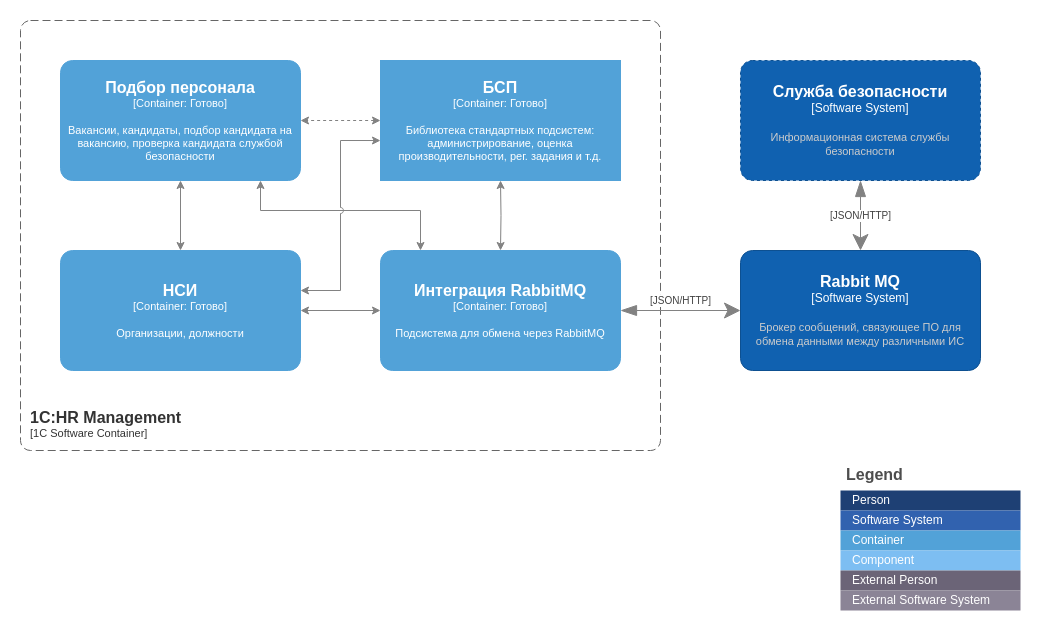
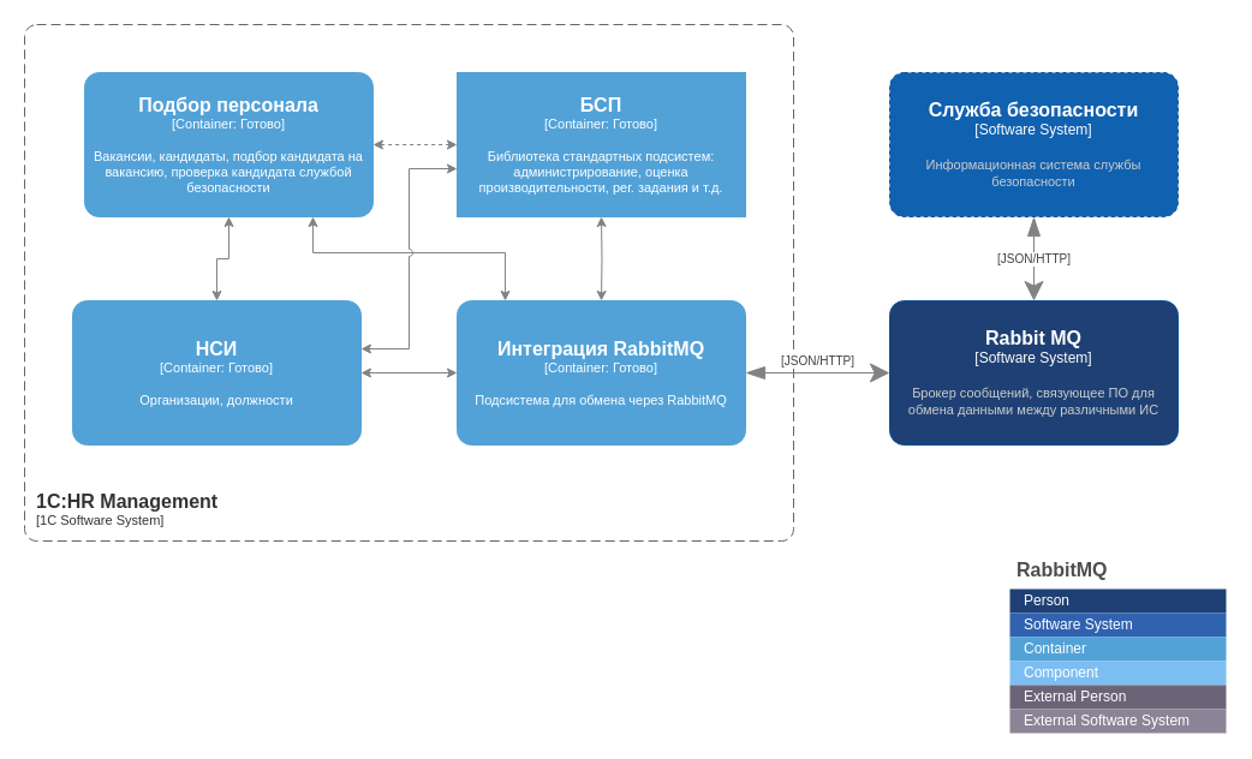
  <mxCell id="0" />
  <mxCell id="1" parent="0" />
- <mxCell id="2" value="&lt;font style=&quot;font-size: 16px&quot;&gt;&lt;b&gt;&lt;div style=&quot;text-align: left&quot;&gt;1С:HR Management&lt;/div&gt;&lt;/b&gt;&lt;/font&gt;&lt;div style=&quot;text-align: left&quot;&gt;[1С Software Container]&lt;/div&gt;" style="rounded=1;fontSize=11;whiteSpace=wrap;html=1;dashed=1;arcSize=20;fillColor=none;strokeColor=#666666;fontColor=#333333;labelBackgroundColor=none;align=left;verticalAlign=bottom;labelBorderColor=none;spacingTop=0;spacing=10;dashPattern=8 4;metaEdit=1;rotatable=0;perimeter=rectanglePerimeter;noLabel=0;labelPadding=0;allowArrows=0;connectable=0;expand=0;recursiveResize=0;editable=1;pointerEvents=0;absoluteArcSize=1;points=[[0.25,0,0],[0.5,0,0],[0.75,0,0],[1,0.25,0],[1,0.5,0],[1,0.75,0],[0.75,1,0],[0.5,1,0],[0.25,1,0],[0,0.75,0],[0,0.5,0],[0,0.25,0]];" parent="1" vertex="1"><mxGeometry x="20" y="20" width="640" height="430" as="geometry" /></mxCell>
- <mxCell id="3" value="&lt;font style=&quot;font-size: 16px&quot;&gt;&lt;b&gt;Подбор персонала&lt;/b&gt;&lt;/font&gt;&lt;div&gt;[Container: Готово]&lt;/div&gt;&lt;br&gt;&lt;div&gt;&lt;font style=&quot;font-size: 11px&quot;&gt;&lt;font&gt;Вакансии, кандидаты, подбор кандидата на вакансию, проверка кандидата службой безопасности&lt;/font&gt;&lt;/font&gt;&lt;/div&gt;" style="rounded=1;whiteSpace=wrap;html=1;fontSize=11;labelBackgroundColor=none;fillColor=#52A2D8;align=center;arcSize=10;strokeColor=#52A2D8;metaEdit=1;resizable=0;points=[[0.25,0,0],[0.5,0,0],[0.75,0,0],[1,0.25,0],[1,0.5,0],[1,0.75,0],[0.75,1,0],[0.5,1,0],[0.25,1,0],[0,0.75,0],[0,0.5,0],[0,0.25,0]];fontColor=#FFFFFF;" parent="1" vertex="1"><mxGeometry x="60" y="60" width="240" height="120" as="geometry" /></mxCell>
+ <mxCell id="2" value="&lt;font style=&quot;font-size: 16px&quot;&gt;&lt;b&gt;&lt;div style=&quot;text-align: left&quot;&gt;1С:HR Management&lt;/div&gt;&lt;/b&gt;&lt;/font&gt;&lt;div style=&quot;text-align: left&quot;&gt;[1С Software System]&lt;/div&gt;" style="rounded=1;fontSize=11;whiteSpace=wrap;html=1;dashed=1;arcSize=20;fillColor=none;strokeColor=#666666;fontColor=#333333;labelBackgroundColor=none;align=left;verticalAlign=bottom;labelBorderColor=none;spacingTop=0;spacing=10;dashPattern=8 4;metaEdit=1;rotatable=0;perimeter=rectanglePerimeter;noLabel=0;labelPadding=0;allowArrows=0;connectable=0;expand=0;recursiveResize=0;editable=1;pointerEvents=0;absoluteArcSize=1;points=[[0.25,0,0],[0.5,0,0],[0.75,0,0],[1,0.25,0],[1,0.5,0],[1,0.75,0],[0.75,1,0],[0.5,1,0],[0.25,1,0],[0,0.75,0],[0,0.5,0],[0,0.25,0]];" parent="1" vertex="1"><mxGeometry x="20" y="20" width="640" height="430" as="geometry" /></mxCell>
+ <mxCell id="3" value="&lt;font style=&quot;font-size: 16px&quot;&gt;&lt;b&gt;Подбор персонала&lt;/b&gt;&lt;/font&gt;&lt;div&gt;[Container: Готово]&lt;/div&gt;&lt;br&gt;&lt;div&gt;&lt;font style=&quot;font-size: 11px&quot;&gt;&lt;font&gt;Вакансии, кандидаты, подбор кандидата на вакансию, проверка кандидата службой безопасности&lt;/font&gt;&lt;/font&gt;&lt;/div&gt;" style="rounded=1;whiteSpace=wrap;html=1;fontSize=11;labelBackgroundColor=none;fillColor=#52A2D8;align=center;arcSize=10;strokeColor=#52A2D8;metaEdit=1;resizable=0;points=[[0.25,0,0],[0.5,0,0],[0.75,0,0],[1,0.25,0],[1,0.5,0],[1,0.75,0],[0.75,1,0],[0.5,1,0],[0.25,1,0],[0,0.75,0],[0,0.5,0],[0,0.25,0]];fontColor=#FFFFFF;" parent="1" vertex="1"><mxGeometry x="70" y="60" width="240" height="120" as="geometry" /></mxCell>
  <mxCell id="4" value="&lt;font style=&quot;font-size: 16px&quot;&gt;&lt;b&gt;БСП&lt;/b&gt;&lt;/font&gt;&lt;div&gt;[Container: Готово]&lt;/div&gt;&lt;br&gt;&lt;div&gt;&lt;font style=&quot;font-size: 11px&quot;&gt;&lt;font&gt;Библиотека стандартных подсистем: администрирование, оценка производительности, рег. задания и т.д.&lt;/font&gt;&lt;/font&gt;&lt;/div&gt;" style="whiteSpace=wrap;html=1;fontSize=11;labelBackgroundColor=none;fillColor=#52A2D8;align=center;arcSize=10;strokeColor=#52A2D8;metaEdit=1;resizable=0;points=[[0.25,0,0],[0.5,0,0],[0.75,0,0],[1,0.25,0],[1,0.5,0],[1,0.75,0],[0.75,1,0],[0.5,1,0],[0.25,1,0],[0,0.75,0],[0,0.5,0],[0,0.25,0]];fontColor=#FFFFFF;rounded=0;" parent="1" vertex="1"><mxGeometry x="380" y="60" width="240" height="120" as="geometry" /></mxCell>
  <mxCell id="5" value="" style="edgeStyle=orthogonalEdgeStyle;rounded=0;orthogonalLoop=1;jettySize=auto;html=1;strokeColor=#828282;startArrow=classic;startFill=1;" edge="1" parent="1" source="6" target="3"><mxGeometry relative="1" as="geometry" /></mxCell>
  <mxCell id="6" value="&lt;font style=&quot;font-size: 16px&quot;&gt;&lt;b&gt;НСИ&lt;/b&gt;&lt;/font&gt;&lt;div&gt;[Container: Готово]&lt;/div&gt;&lt;br&gt;&lt;div&gt;&lt;font style=&quot;font-size: 11px&quot;&gt;&lt;font&gt;Организации, должности&lt;/font&gt;&lt;/font&gt;&lt;/div&gt;" style="rounded=1;whiteSpace=wrap;html=1;fontSize=11;labelBackgroundColor=none;fillColor=#52A2D8;align=center;arcSize=10;strokeColor=#52A2D8;metaEdit=1;resizable=0;points=[[0.25,0,0],[0.5,0,0],[0.75,0,0],[1,0.25,0],[1,0.5,0],[1,0.75,0],[0.75,1,0],[0.5,1,0],[0.25,1,0],[0,0.75,0],[0,0.5,0],[0,0.25,0]];fontColor=#FFFFFF;" parent="1" vertex="1"><mxGeometry x="60" y="250" width="240" height="120" as="geometry" /></mxCell>
  <mxCell id="7" value="&lt;font style=&quot;font-size: 16px&quot;&gt;&lt;b&gt;Интеграция RabbitMQ&lt;/b&gt;&lt;/font&gt;&lt;div&gt;[Container: Готово]&lt;/div&gt;&lt;br&gt;&lt;div&gt;&lt;font style=&quot;font-size: 11px&quot;&gt;&lt;font&gt;Подсистема для обмена через RabbitMQ&lt;/font&gt;&lt;/font&gt;&lt;/div&gt;" style="rounded=1;whiteSpace=wrap;html=1;fontSize=11;labelBackgroundColor=none;fillColor=#52A2D8;align=center;arcSize=10;strokeColor=#52A2D8;metaEdit=1;resizable=0;points=[[0.25,0,0],[0.5,0,0],[0.75,0,0],[1,0.25,0],[1,0.5,0],[1,0.75,0],[0.75,1,0],[0.5,1,0],[0.25,1,0],[0,0.75,0],[0,0.5,0],[0,0.25,0]];fontColor=#FFFFFF;" parent="1" vertex="1"><mxGeometry x="380" y="250" width="240" height="120" as="geometry" /></mxCell>
- <mxCell id="8" value="&lt;font style=&quot;font-size: 16px&quot;&gt;&lt;b&gt;Rabbit MQ&lt;/b&gt;&lt;/font&gt;&lt;div&gt;[Software System]&lt;/div&gt;&lt;br&gt;&lt;div&gt;&lt;font style=&quot;font-size: 11px&quot;&gt;&lt;font color=&quot;#cccccc&quot;&gt;Брокер сообщений, связующее ПО для обмена данными между различными ИС&lt;/font&gt;&lt;/div&gt;" style="rounded=1;whiteSpace=wrap;html=1;labelBackgroundColor=none;fillColor=#1061B0;fontColor=#ffffff;align=center;arcSize=10;strokeColor=#0D5091;metaEdit=1;resizable=0;points=[[0.25,0,0],[0.5,0,0],[0.75,0,0],[1,0.25,0],[1,0.5,0],[1,0.75,0],[0.75,1,0],[0.5,1,0],[0.25,1,0],[0,0.75,0],[0,0.5,0],[0,0.25,0]];" parent="1" vertex="1"><mxGeometry x="740" y="250" width="240" height="120" as="geometry" /></mxCell>
+ <mxCell id="8" value="&lt;font style=&quot;font-size: 16px&quot;&gt;&lt;b&gt;Rabbit MQ&lt;/b&gt;&lt;/font&gt;&lt;div&gt;[Software System]&lt;/div&gt;&lt;br&gt;&lt;div&gt;&lt;font style=&quot;font-size: 11px&quot;&gt;&lt;font color=&quot;#cccccc&quot;&gt;Брокер сообщений, связующее ПО для обмена данными между различными ИС&lt;/font&gt;&lt;/div&gt;" style="rounded=1;whiteSpace=wrap;html=1;labelBackgroundColor=none;fillColor=#1e4074;fontColor=#ffffff;align=center;arcSize=10;strokeColor=#0D5091;metaEdit=1;resizable=0;points=[[0.25,0,0],[0.5,0,0],[0.75,0,0],[1,0.25,0],[1,0.5,0],[1,0.75,0],[0.75,1,0],[0.5,1,0],[0.25,1,0],[0,0.75,0],[0,0.5,0],[0,0.25,0]];" parent="1" vertex="1"><mxGeometry x="740" y="250" width="240" height="120" as="geometry" /></mxCell>
  <mxCell id="9" value="&lt;font style=&quot;font-size: 16px&quot;&gt;&lt;b&gt;Служба безопасности&lt;/b&gt;&lt;/font&gt;&lt;div&gt;[Software System]&lt;/div&gt;&lt;br&gt;&lt;div&gt;&lt;font style=&quot;font-size: 11px&quot;&gt;&lt;font color=&quot;#cccccc&quot;&gt;Информационная система службы безопасности&lt;/font&gt;&lt;/div&gt;" style="rounded=1;whiteSpace=wrap;html=1;labelBackgroundColor=none;fillColor=#1061B0;fontColor=#ffffff;align=center;arcSize=10;strokeColor=#0D5091;metaEdit=1;resizable=0;points=[[0.25,0,0],[0.5,0,0],[0.75,0,0],[1,0.25,0],[1,0.5,0],[1,0.75,0],[0.75,1,0],[0.5,1,0],[0.25,1,0],[0,0.75,0],[0,0.5,0],[0,0.25,0]];dashed=1;" parent="1" vertex="1"><mxGeometry x="740" y="60" width="240" height="120" as="geometry" /></mxCell>
  <mxCell id="10" value="&lt;div style=&quot;text-align: left&quot;&gt;&lt;div style=&quot;text-align: center&quot;&gt;&lt;b&gt;&lt;/b&gt;&lt;/div&gt;&lt;div style=&quot;text-align: center&quot;&gt;[JSON/HTTP]&lt;/div&gt;&lt;/div&gt;" style="endArrow=blockThin;html=1;fontSize=10;fontColor=#404040;strokeWidth=1;endFill=1;strokeColor=#828282;elbow=vertical;metaEdit=1;endSize=14;startSize=14;jumpStyle=arc;jumpSize=16;rounded=0;edgeStyle=orthogonalEdgeStyle;startArrow=classic;startFill=1;entryX=1;entryY=0.5;entryDx=0;entryDy=0;entryPerimeter=0;exitX=0;exitY=0.5;exitDx=0;exitDy=0;exitPerimeter=0;" parent="1" source="8" target="7" edge="1"><mxGeometry y="-10" width="240" relative="1" as="geometry"><mxPoint x="920" y="475" as="sourcePoint" /><mxPoint x="770" y="384.5" as="targetPoint" /><Array as="points"><mxPoint x="680" y="310" /><mxPoint x="680" y="310" /></Array><mxPoint as="offset" /></mxGeometry></mxCell>
  <mxCell id="11" value="&lt;div style=&quot;text-align: left&quot;&gt;&lt;div style=&quot;text-align: center&quot;&gt;&lt;b&gt;&lt;/b&gt;&lt;/div&gt;&lt;div style=&quot;text-align: center&quot;&gt;[JSON/HTTP]&lt;/div&gt;&lt;/div&gt;" style="endArrow=blockThin;html=1;fontSize=10;fontColor=#404040;strokeWidth=1;endFill=1;strokeColor=#828282;elbow=vertical;metaEdit=1;endSize=14;startSize=14;jumpStyle=arc;jumpSize=16;rounded=0;edgeStyle=orthogonalEdgeStyle;startArrow=classic;startFill=1;entryX=0.5;entryY=1;entryDx=0;entryDy=0;entryPerimeter=0;exitX=0.5;exitY=0;exitDx=0;exitDy=0;exitPerimeter=0;" parent="1" source="8" target="9" edge="1"><mxGeometry width="240" relative="1" as="geometry"><mxPoint x="1020" y="295" as="sourcePoint" /><mxPoint x="1020" y="95" as="targetPoint" /><Array as="points"><mxPoint x="860" y="210" /><mxPoint x="860" y="210" /></Array></mxGeometry></mxCell>
- <mxCell id="12" value="Legend" style="shape=table;startSize=30;container=1;collapsible=0;childLayout=tableLayout;fontSize=16;align=left;verticalAlign=top;fillColor=none;strokeColor=none;fontColor=#4D4D4D;fontStyle=1;spacingLeft=6;spacing=0;resizable=0;" parent="1" vertex="1"><mxGeometry x="840" y="460" width="180" height="150" as="geometry" /></mxCell>
+ <mxCell id="12" value="RabbitMQ" style="shape=table;startSize=30;container=1;collapsible=0;childLayout=tableLayout;fontSize=16;align=left;verticalAlign=top;fillColor=none;strokeColor=none;fontColor=#4D4D4D;fontStyle=1;spacingLeft=6;spacing=0;resizable=0;" parent="1" vertex="1"><mxGeometry x="840" y="460" width="180" height="150" as="geometry" /></mxCell>
  <mxCell id="13" value="" style="shape=tableRow;horizontal=0;startSize=0;swimlaneHead=0;swimlaneBody=0;strokeColor=inherit;top=0;left=0;bottom=0;right=0;collapsible=0;dropTarget=0;fillColor=none;points=[[0,0.5],[1,0.5]];portConstraint=eastwest;fontSize=12;" parent="12" vertex="1"><mxGeometry y="30" width="180" height="20" as="geometry" /></mxCell>
  <mxCell id="14" value="Person" style="shape=partialRectangle;html=1;whiteSpace=wrap;connectable=0;strokeColor=inherit;overflow=hidden;fillColor=#1E4074;top=0;left=0;bottom=0;right=0;pointerEvents=1;fontSize=12;align=left;fontColor=#FFFFFF;gradientColor=none;spacingLeft=10;spacingRight=4;" parent="13" vertex="1"><mxGeometry width="180" height="20" as="geometry"><mxRectangle width="180" height="20" as="alternateBounds" /></mxGeometry></mxCell>
  <mxCell id="15" value="" style="shape=tableRow;horizontal=0;startSize=0;swimlaneHead=0;swimlaneBody=0;strokeColor=inherit;top=0;left=0;bottom=0;right=0;collapsible=0;dropTarget=0;fillColor=none;points=[[0,0.5],[1,0.5]];portConstraint=eastwest;fontSize=12;" parent="12" vertex="1"><mxGeometry y="50" width="180" height="20" as="geometry" /></mxCell>
  <mxCell id="16" value="Software System" style="shape=partialRectangle;html=1;whiteSpace=wrap;connectable=0;strokeColor=inherit;overflow=hidden;fillColor=#3162AF;top=0;left=0;bottom=0;right=0;pointerEvents=1;fontSize=12;align=left;fontColor=#FFFFFF;gradientColor=none;spacingLeft=10;spacingRight=4;" parent="15" vertex="1"><mxGeometry width="180" height="20" as="geometry"><mxRectangle width="180" height="20" as="alternateBounds" /></mxGeometry></mxCell>
  <mxCell id="17" value="" style="shape=tableRow;horizontal=0;startSize=0;swimlaneHead=0;swimlaneBody=0;strokeColor=inherit;top=0;left=0;bottom=0;right=0;collapsible=0;dropTarget=0;fillColor=none;points=[[0,0.5],[1,0.5]];portConstraint=eastwest;fontSize=12;" parent="12" vertex="1"><mxGeometry y="70" width="180" height="20" as="geometry" /></mxCell>
  <mxCell id="18" value="Container" style="shape=partialRectangle;html=1;whiteSpace=wrap;connectable=0;strokeColor=inherit;overflow=hidden;fillColor=#52A2D8;top=0;left=0;bottom=0;right=0;pointerEvents=1;fontSize=12;align=left;fontColor=#FFFFFF;gradientColor=none;spacingLeft=10;spacingRight=4;" parent="17" vertex="1"><mxGeometry width="180" height="20" as="geometry"><mxRectangle width="180" height="20" as="alternateBounds" /></mxGeometry></mxCell>
  <mxCell id="19" value="" style="shape=tableRow;horizontal=0;startSize=0;swimlaneHead=0;swimlaneBody=0;strokeColor=inherit;top=0;left=0;bottom=0;right=0;collapsible=0;dropTarget=0;fillColor=none;points=[[0,0.5],[1,0.5]];portConstraint=eastwest;fontSize=12;" parent="12" vertex="1"><mxGeometry y="90" width="180" height="20" as="geometry" /></mxCell>
  <mxCell id="20" value="Component" style="shape=partialRectangle;html=1;whiteSpace=wrap;connectable=0;strokeColor=inherit;overflow=hidden;fillColor=#7dbef2;top=0;left=0;bottom=0;right=0;pointerEvents=1;fontSize=12;align=left;fontColor=#FFFFFF;gradientColor=none;spacingLeft=10;spacingRight=4;" parent="19" vertex="1"><mxGeometry width="180" height="20" as="geometry"><mxRectangle width="180" height="20" as="alternateBounds" /></mxGeometry></mxCell>
  <mxCell id="21" value="" style="shape=tableRow;horizontal=0;startSize=0;swimlaneHead=0;swimlaneBody=0;strokeColor=inherit;top=0;left=0;bottom=0;right=0;collapsible=0;dropTarget=0;fillColor=none;points=[[0,0.5],[1,0.5]];portConstraint=eastwest;fontSize=12;" parent="12" vertex="1"><mxGeometry y="110" width="180" height="20" as="geometry" /></mxCell>
  <mxCell id="22" value="External Person" style="shape=partialRectangle;html=1;whiteSpace=wrap;connectable=0;strokeColor=inherit;overflow=hidden;fillColor=#6b6477;top=0;left=0;bottom=0;right=0;pointerEvents=1;fontSize=12;align=left;fontColor=#FFFFFF;gradientColor=none;spacingLeft=10;spacingRight=4;" parent="21" vertex="1"><mxGeometry width="180" height="20" as="geometry"><mxRectangle width="180" height="20" as="alternateBounds" /></mxGeometry></mxCell>
  <mxCell id="23" value="" style="shape=tableRow;horizontal=0;startSize=0;swimlaneHead=0;swimlaneBody=0;strokeColor=inherit;top=0;left=0;bottom=0;right=0;collapsible=0;dropTarget=0;fillColor=none;points=[[0,0.5],[1,0.5]];portConstraint=eastwest;fontSize=12;" parent="12" vertex="1"><mxGeometry y="130" width="180" height="20" as="geometry" /></mxCell>
  <mxCell id="24" value="External Software System" style="shape=partialRectangle;html=1;whiteSpace=wrap;connectable=0;strokeColor=inherit;overflow=hidden;fillColor=#8b8496;top=0;left=0;bottom=0;right=0;pointerEvents=1;fontSize=12;align=left;fontColor=#FFFFFF;gradientColor=none;spacingLeft=10;spacingRight=4;" parent="23" vertex="1"><mxGeometry width="180" height="20" as="geometry"><mxRectangle width="180" height="20" as="alternateBounds" /></mxGeometry></mxCell>
  <mxCell id="25" value="" style="edgeStyle=orthogonalEdgeStyle;rounded=0;orthogonalLoop=1;jettySize=auto;html=1;strokeColor=#828282;startArrow=classic;startFill=1;entryX=0.5;entryY=1;entryDx=0;entryDy=0;entryPerimeter=0;" edge="1" parent="1" target="4"><mxGeometry relative="1" as="geometry"><mxPoint x="500" y="250" as="sourcePoint" /><mxPoint x="190" y="190" as="targetPoint" /></mxGeometry></mxCell>
  <mxCell id="26" value="" style="edgeStyle=orthogonalEdgeStyle;rounded=0;orthogonalLoop=1;jettySize=auto;html=1;strokeColor=#828282;startArrow=classic;startFill=1;entryX=1;entryY=0.5;entryDx=0;entryDy=0;entryPerimeter=0;dashed=1;" edge="1" parent="1" source="4" target="3"><mxGeometry relative="1" as="geometry"><mxPoint x="510" y="260" as="sourcePoint" /><mxPoint x="510" y="190" as="targetPoint" /></mxGeometry></mxCell>
  <mxCell id="27" value="" style="edgeStyle=orthogonalEdgeStyle;rounded=0;orthogonalLoop=1;jettySize=auto;html=1;strokeColor=#828282;startArrow=classic;startFill=1;entryX=1;entryY=0.5;entryDx=0;entryDy=0;entryPerimeter=0;exitX=0;exitY=0.5;exitDx=0;exitDy=0;exitPerimeter=0;" edge="1" parent="1" source="7" target="6"><mxGeometry relative="1" as="geometry"><mxPoint x="390" y="130" as="sourcePoint" /><mxPoint x="310" y="130" as="targetPoint" /></mxGeometry></mxCell>
  <mxCell id="28" value="" style="edgeStyle=orthogonalEdgeStyle;rounded=0;orthogonalLoop=1;jettySize=auto;html=1;strokeColor=#828282;startArrow=classic;startFill=1;" edge="1" parent="1" target="3"><mxGeometry relative="1" as="geometry"><mxPoint x="420" y="250" as="sourcePoint" /><mxPoint x="310" y="130" as="targetPoint" /><Array as="points"><mxPoint x="420" y="250" /><mxPoint x="420" y="210" /><mxPoint x="260" y="210" /></Array></mxGeometry></mxCell>
  <mxCell id="29" value="" style="edgeStyle=orthogonalEdgeStyle;rounded=0;orthogonalLoop=1;jettySize=auto;html=1;strokeColor=#828282;startArrow=classic;startFill=1;exitX=0;exitY=0.667;exitDx=0;exitDy=0;exitPerimeter=0;jumpStyle=arc;" edge="1" parent="1" source="4"><mxGeometry relative="1" as="geometry"><mxPoint x="390" y="130" as="sourcePoint" /><mxPoint y="290" as="targetPoint" x="300" /><Array as="points"><mxPoint x="340" y="140" /><mxPoint x="340" y="290" /><mxPoint y="290" x="300" /></Array></mxGeometry></mxCell>
